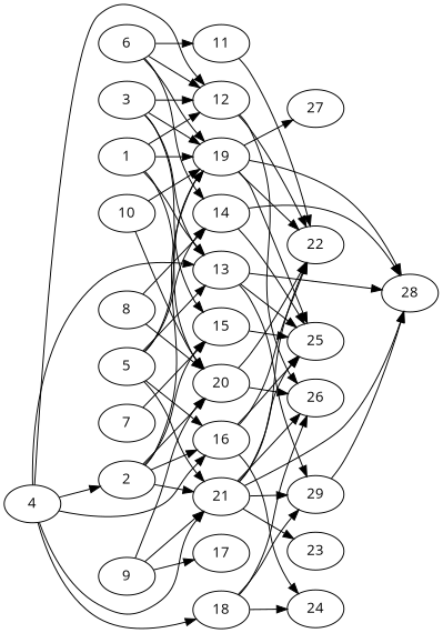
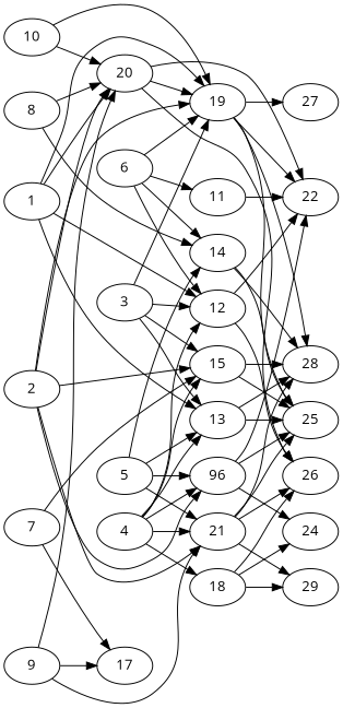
  digraph {
    fontname="Open Sans"
    rankdir=LR
    node [alpha=0.10 fontname="Open Sans"]
    edge [fontname="Open Sans"]
    1 [expect_size=393163109824867]
    12 [alpha=0.15 expect_size=151558881795899392000]
    13 [alpha=0.19 expect_size=92974027523720336]
    19 [alpha=0.17 expect_size=500672301100957696]
    20 [alpha=0.03 expect_size=172560578772992000000]
    22 [alpha=0.12 expect_size=1289669118632408]
    26 [alpha=0.16 expect_size=5241307609611466]
    29 [alpha=0.07 expect_size=958191418122174464]
    25 [alpha=0.08 expect_size=163358020877798080512]
    28 [alpha=0.07 expect_size=1459050950430697]
    27 [alpha=0.09 expect_size=4260444585704792]
    2 [alpha=0.01 expect_size=265723551436568960]
    15 [alpha=0.02 expect_size=866385124771601]
-   16 [alpha=0.13 expect_size=52154692058822475776]
+   16 [alpha=0.13 expect_size=52154692058822475776 label=96]
    21 [alpha=0.12 expect_size=213695332243149422592]
    24 [alpha=0.19 expect_size=383106148371518080]
-   23 [expect_size=548388643055711680]
    3 [alpha=0.01 expect_size=175677694759038615552]
    4 [alpha=0.03 expect_size=3028492674574560]
    18 [alpha=0.08 expect_size=82247471075463328]
    5 [expect_size=578237731952165632]
    14 [expect_size=4690513780096992]
    6 [alpha=0.15 expect_size=6751241876143487]
    11 [alpha=0.04 expect_size=11290656403484018]
    7 [alpha=0.01 expect_size=489642235167996608]
    17 [alpha=0.18 expect_size=1822832721735450624]
    8 [alpha=0.16 expect_size=4134610529184600]
    9 [alpha=0.15 expect_size=26288267057018208]
    10 [alpha=0.12 expect_size=251821681684493312]
    1 -> 12
    1 -> 13
    1 -> 19
    1 -> 20
    12 -> 22
    12 -> 26
-   13 -> 29
    13 -> 25
    13 -> 28
    19 -> 22
    19 -> 25
    19 -> 28
    19 -> 27
    20 -> 22
    20 -> 26
    2 -> 19
    2 -> 20
    2 -> 15
    2 -> 16
    2 -> 21
    15 -> 25
-   29 -> 28
+   15 -> 28
    16 -> 22
    16 -> 25
    16 -> 24
-   21 -> 22
    21 -> 26
    21 -> 29
    21 -> 25
    21 -> 28
-   21 -> 23
    3 -> 12
    3 -> 13
    3 -> 19
    3 -> 15
    4 -> 12
    4 -> 13
-   4 -> 2
+   4 -> 15
    4 -> 16
    4 -> 21
    4 -> 18
    18 -> 26
    18 -> 29
    18 -> 24
    5 -> 13
-   5 -> 19
+   20 -> 19
    5 -> 16
    5 -> 21
    5 -> 14
    14 -> 25
    14 -> 28
    6 -> 12
    6 -> 19
    6 -> 14
    6 -> 11
    11 -> 22
    7 -> 15
+   7 -> 17
    8 -> 20
    8 -> 14
    9 -> 20
    9 -> 21
    9 -> 17
    10 -> 19
    10 -> 20
  }
